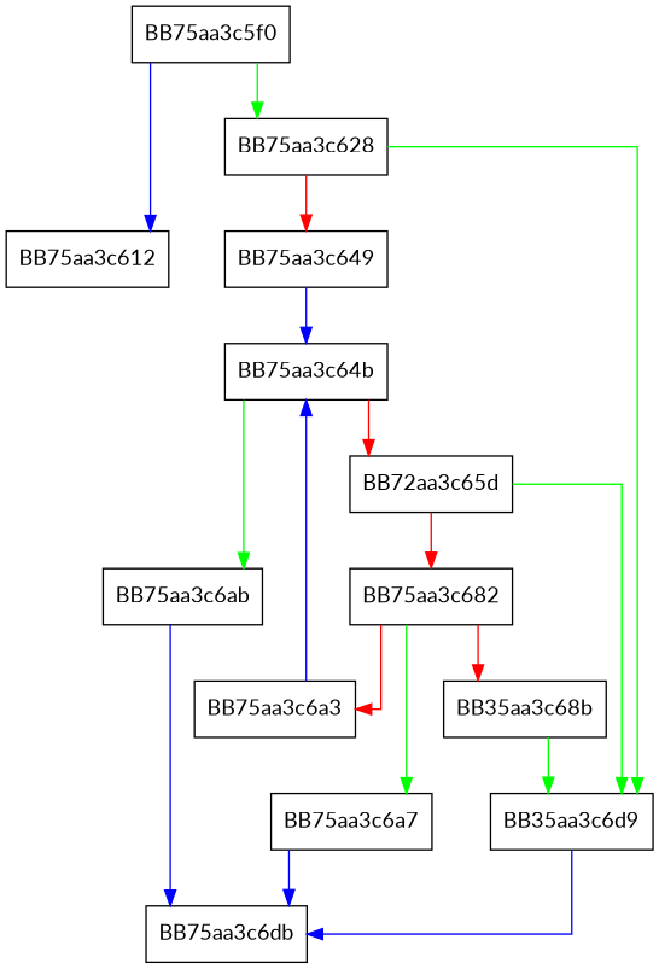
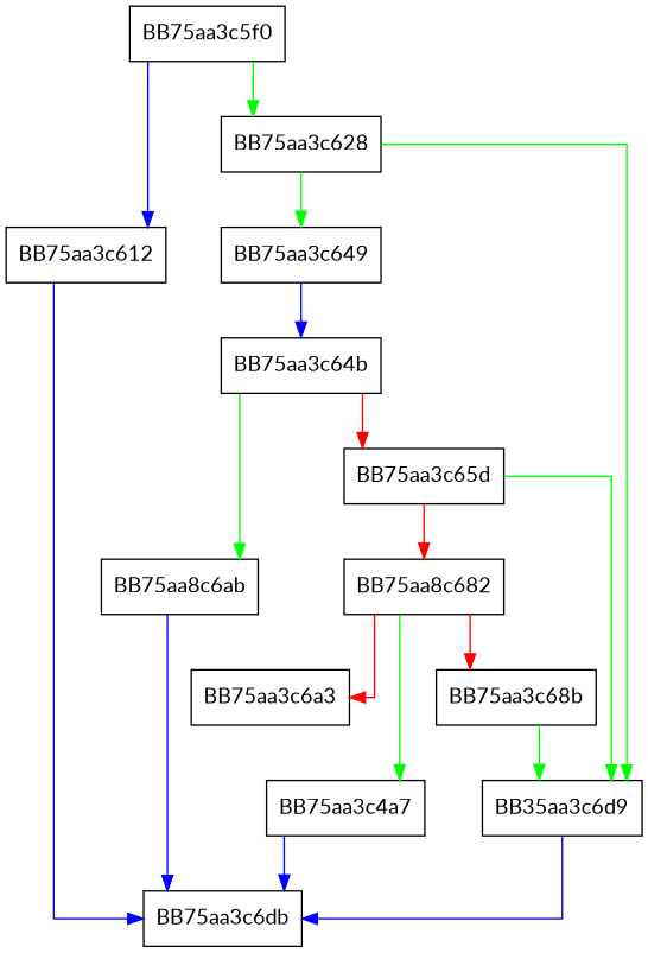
  digraph {
    fontname=Lato
    splines=ortho
    node [fontname=Lato shape=box]
    edge [color=blue fontname=Lato]
    BB75aa3c5f0
    BB75aa3c628
    BB75aa3c612
    n4 [label=BB35aa3c6d9]
    BB75aa3c649
    BB75aa3c6db
    BB75aa3c64b
-   BB75aa3c6ab
-   BB75aa3c65d [label=BB72aa3c65d]
-   BB75aa3c682
-   BB75aa3c6a7
-   BB75aa3c68b [label=BB35aa3c68b]
+   BB75aa3c6ab [label=BB75aa8c6ab]
+   BB75aa3c65d
+   BB75aa3c682 [label=BB75aa8c682]
+   BB75aa3c6a7 [label=BB75aa3c4a7]
+   BB75aa3c68b
    BB75aa3c6a3
    BB75aa3c5f0 -> BB75aa3c628 [color=green]
    BB75aa3c5f0 -> BB75aa3c612
    BB75aa3c628 -> n4 [color=green]
-   BB75aa3c628 -> BB75aa3c649 [color=red]
+   BB75aa3c628 -> BB75aa3c649 [color=green]
+   BB75aa3c612 -> BB75aa3c6db
    n4 -> BB75aa3c6db
    BB75aa3c649 -> BB75aa3c64b
    BB75aa3c64b -> BB75aa3c6ab [color=green]
    BB75aa3c64b -> BB75aa3c65d [color=red]
    BB75aa3c6ab -> BB75aa3c6db
    BB75aa3c65d -> n4 [color=green]
    BB75aa3c65d -> BB75aa3c682 [color=red]
    BB75aa3c682 -> BB75aa3c6a7 [color=green]
    BB75aa3c682 -> BB75aa3c68b [color=red]
    BB75aa3c682 -> BB75aa3c6a3 [color=red]
    BB75aa3c6a7 -> BB75aa3c6db
    BB75aa3c68b -> n4 [color=green]
-   BB75aa3c6a3 -> BB75aa3c64b
  }
